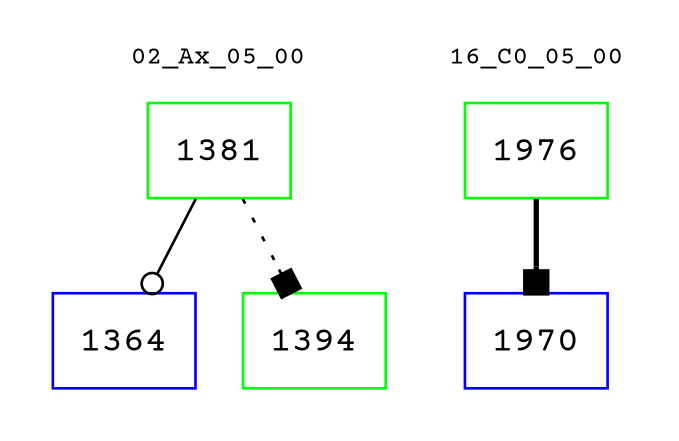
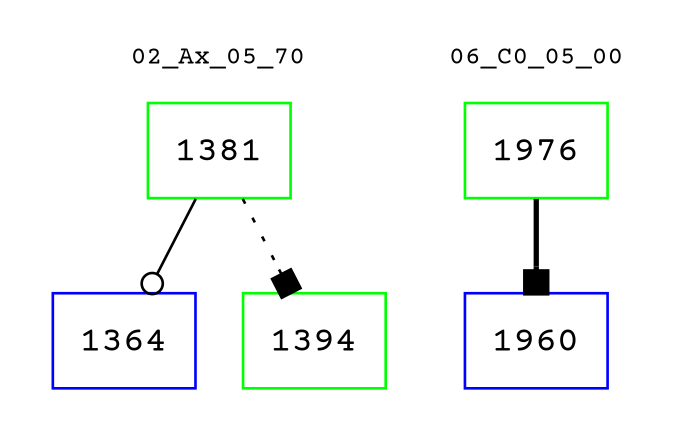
  digraph {
    fontname="Courier Prime"
    node [color=green fontname="Courier Prime" shape=box]
    edge [arrowhead=box color=black fontname="Courier Prime"]
    n1 [label=1381]
    n2 [color=blue label=1364]
    n3 [label=1394]
    n4 [label=1976]
-   n5 [color=blue label=1970]
+   n5 [color=blue label=1960]
    subgraph cluster_1 {
      color=white
      fontsize=10
-     label="02_Ax_05_00"
+     label="02_Ax_05_70"
      n1
      n2
      n3
    }
    subgraph cluster_2 {
      color=white
      fontsize=10
-     label="16_C0_05_00"
+     label="06_C0_05_00"
      n4
      n5
    }
    n1 -> n2 [arrowhead=odot style=solid]
    n1 -> n3 [style=dotted]
    n4 -> n5 [style=bold]
  }
